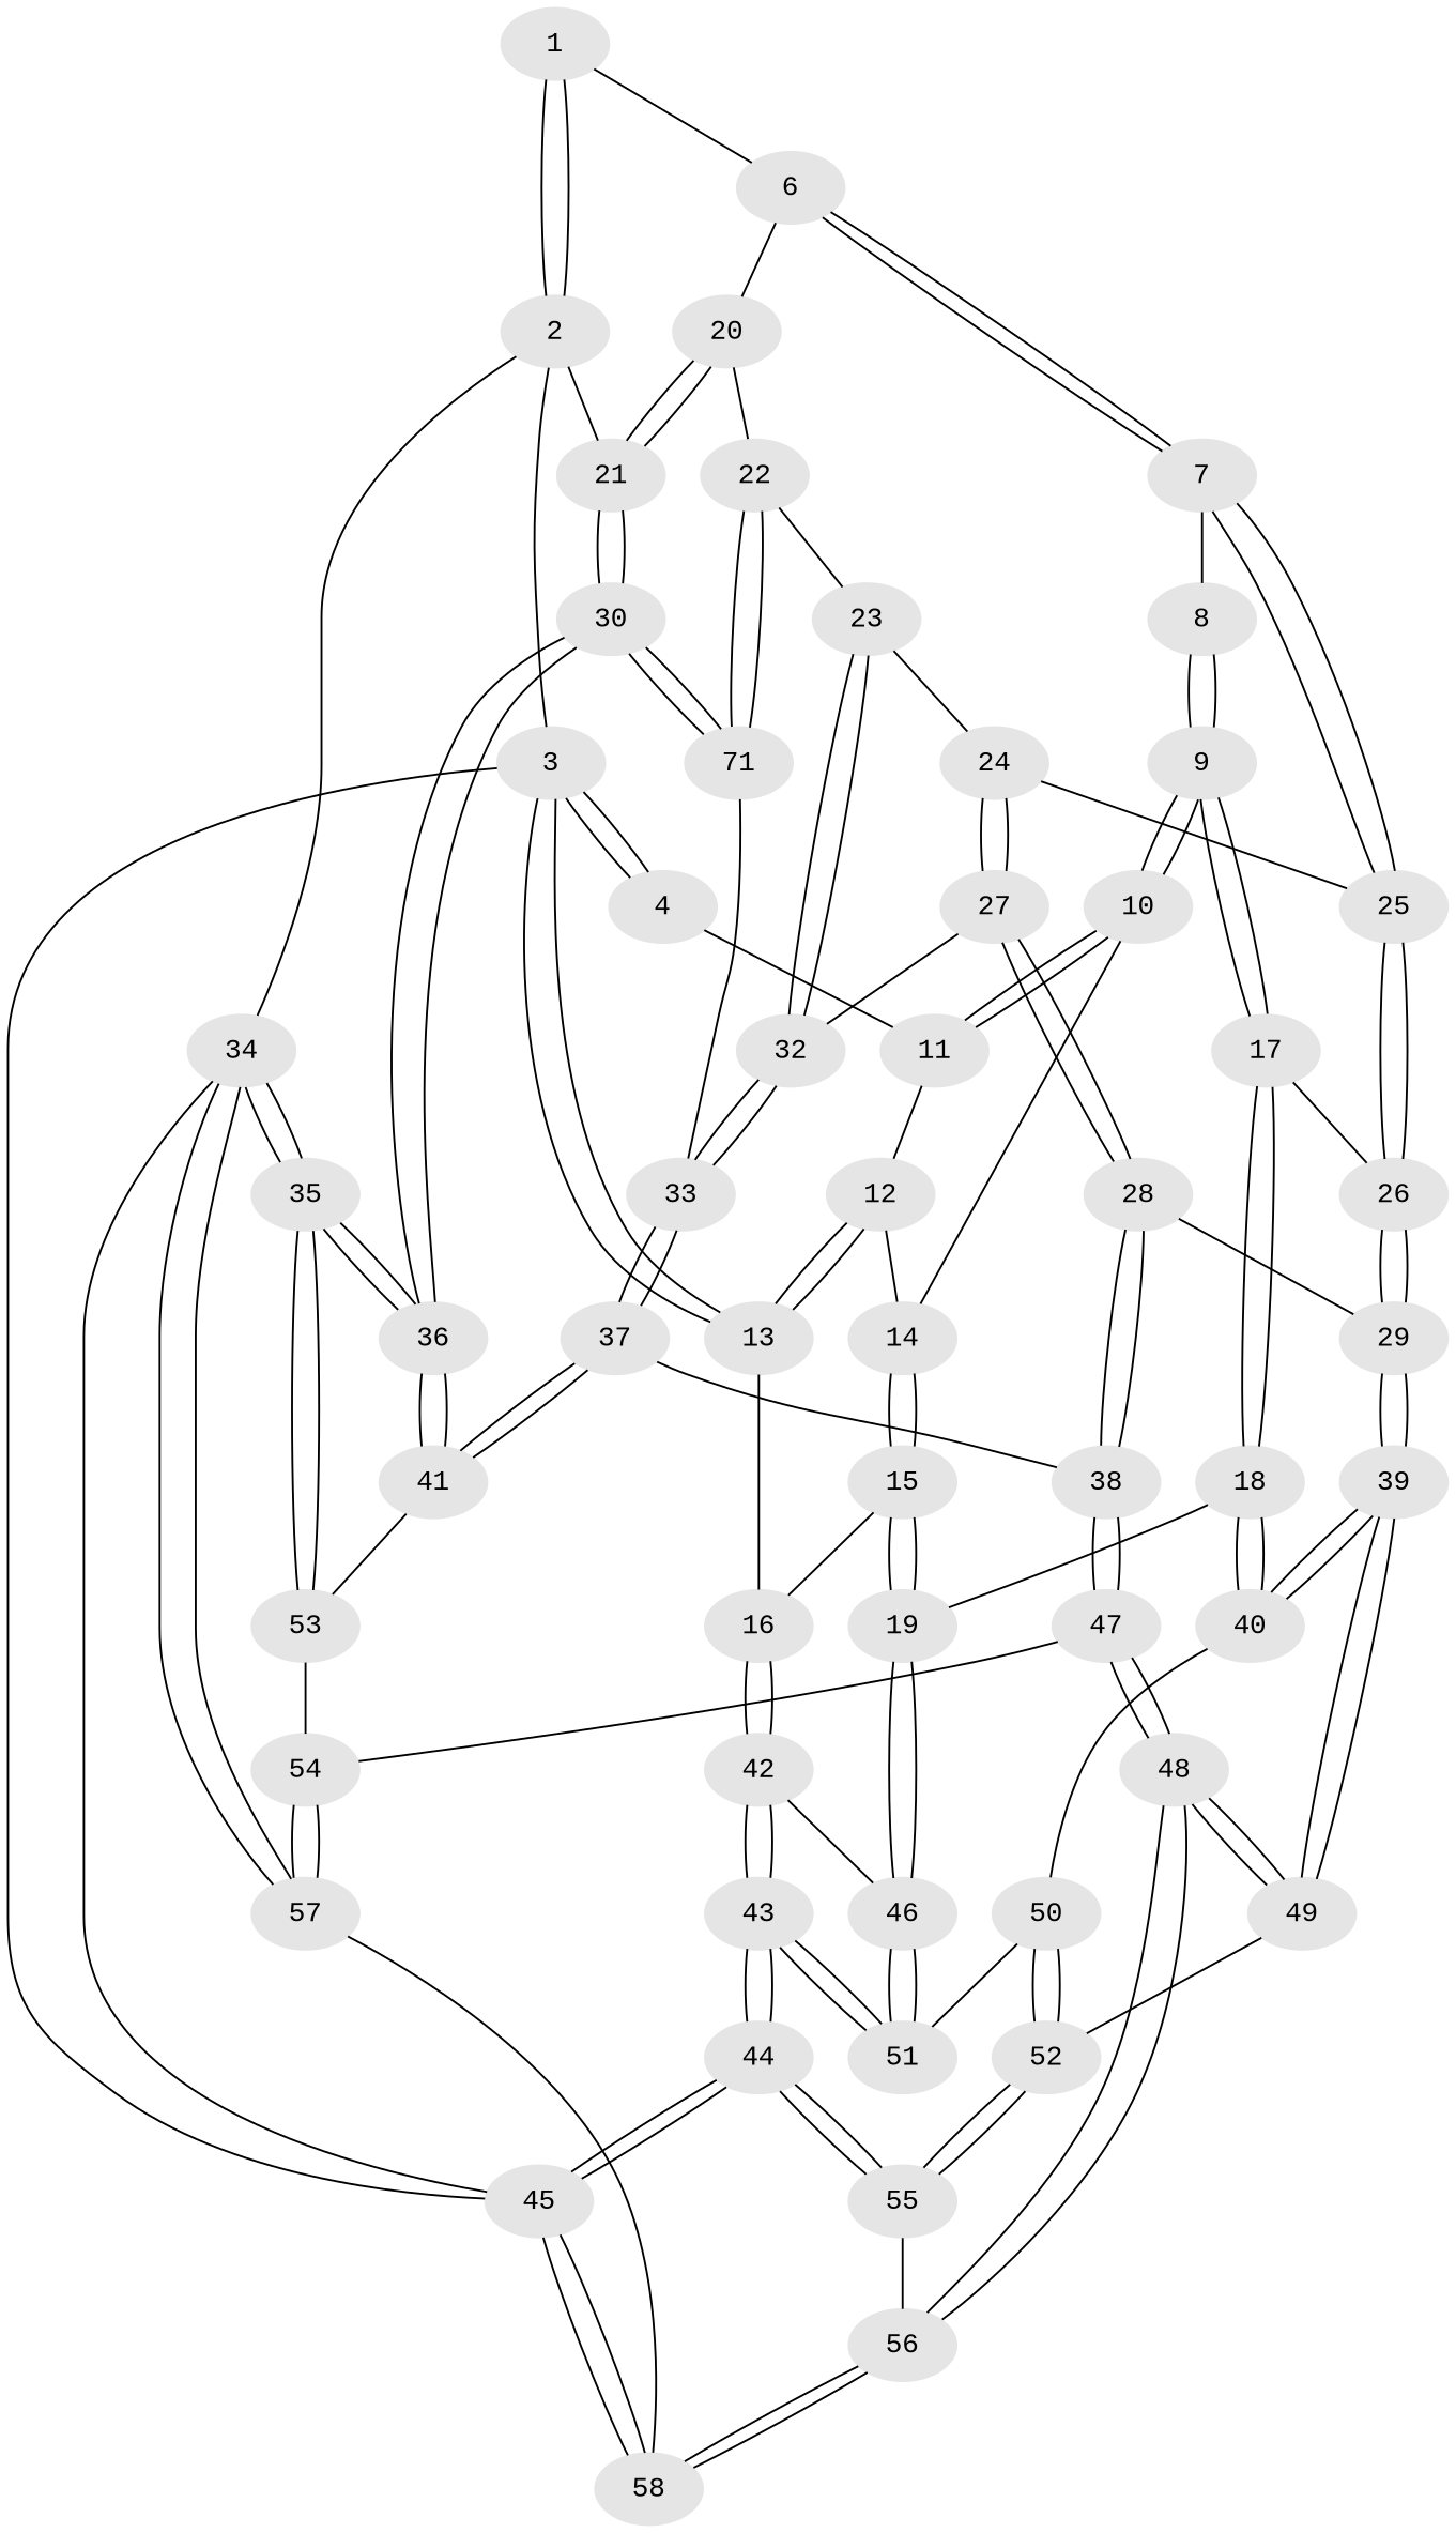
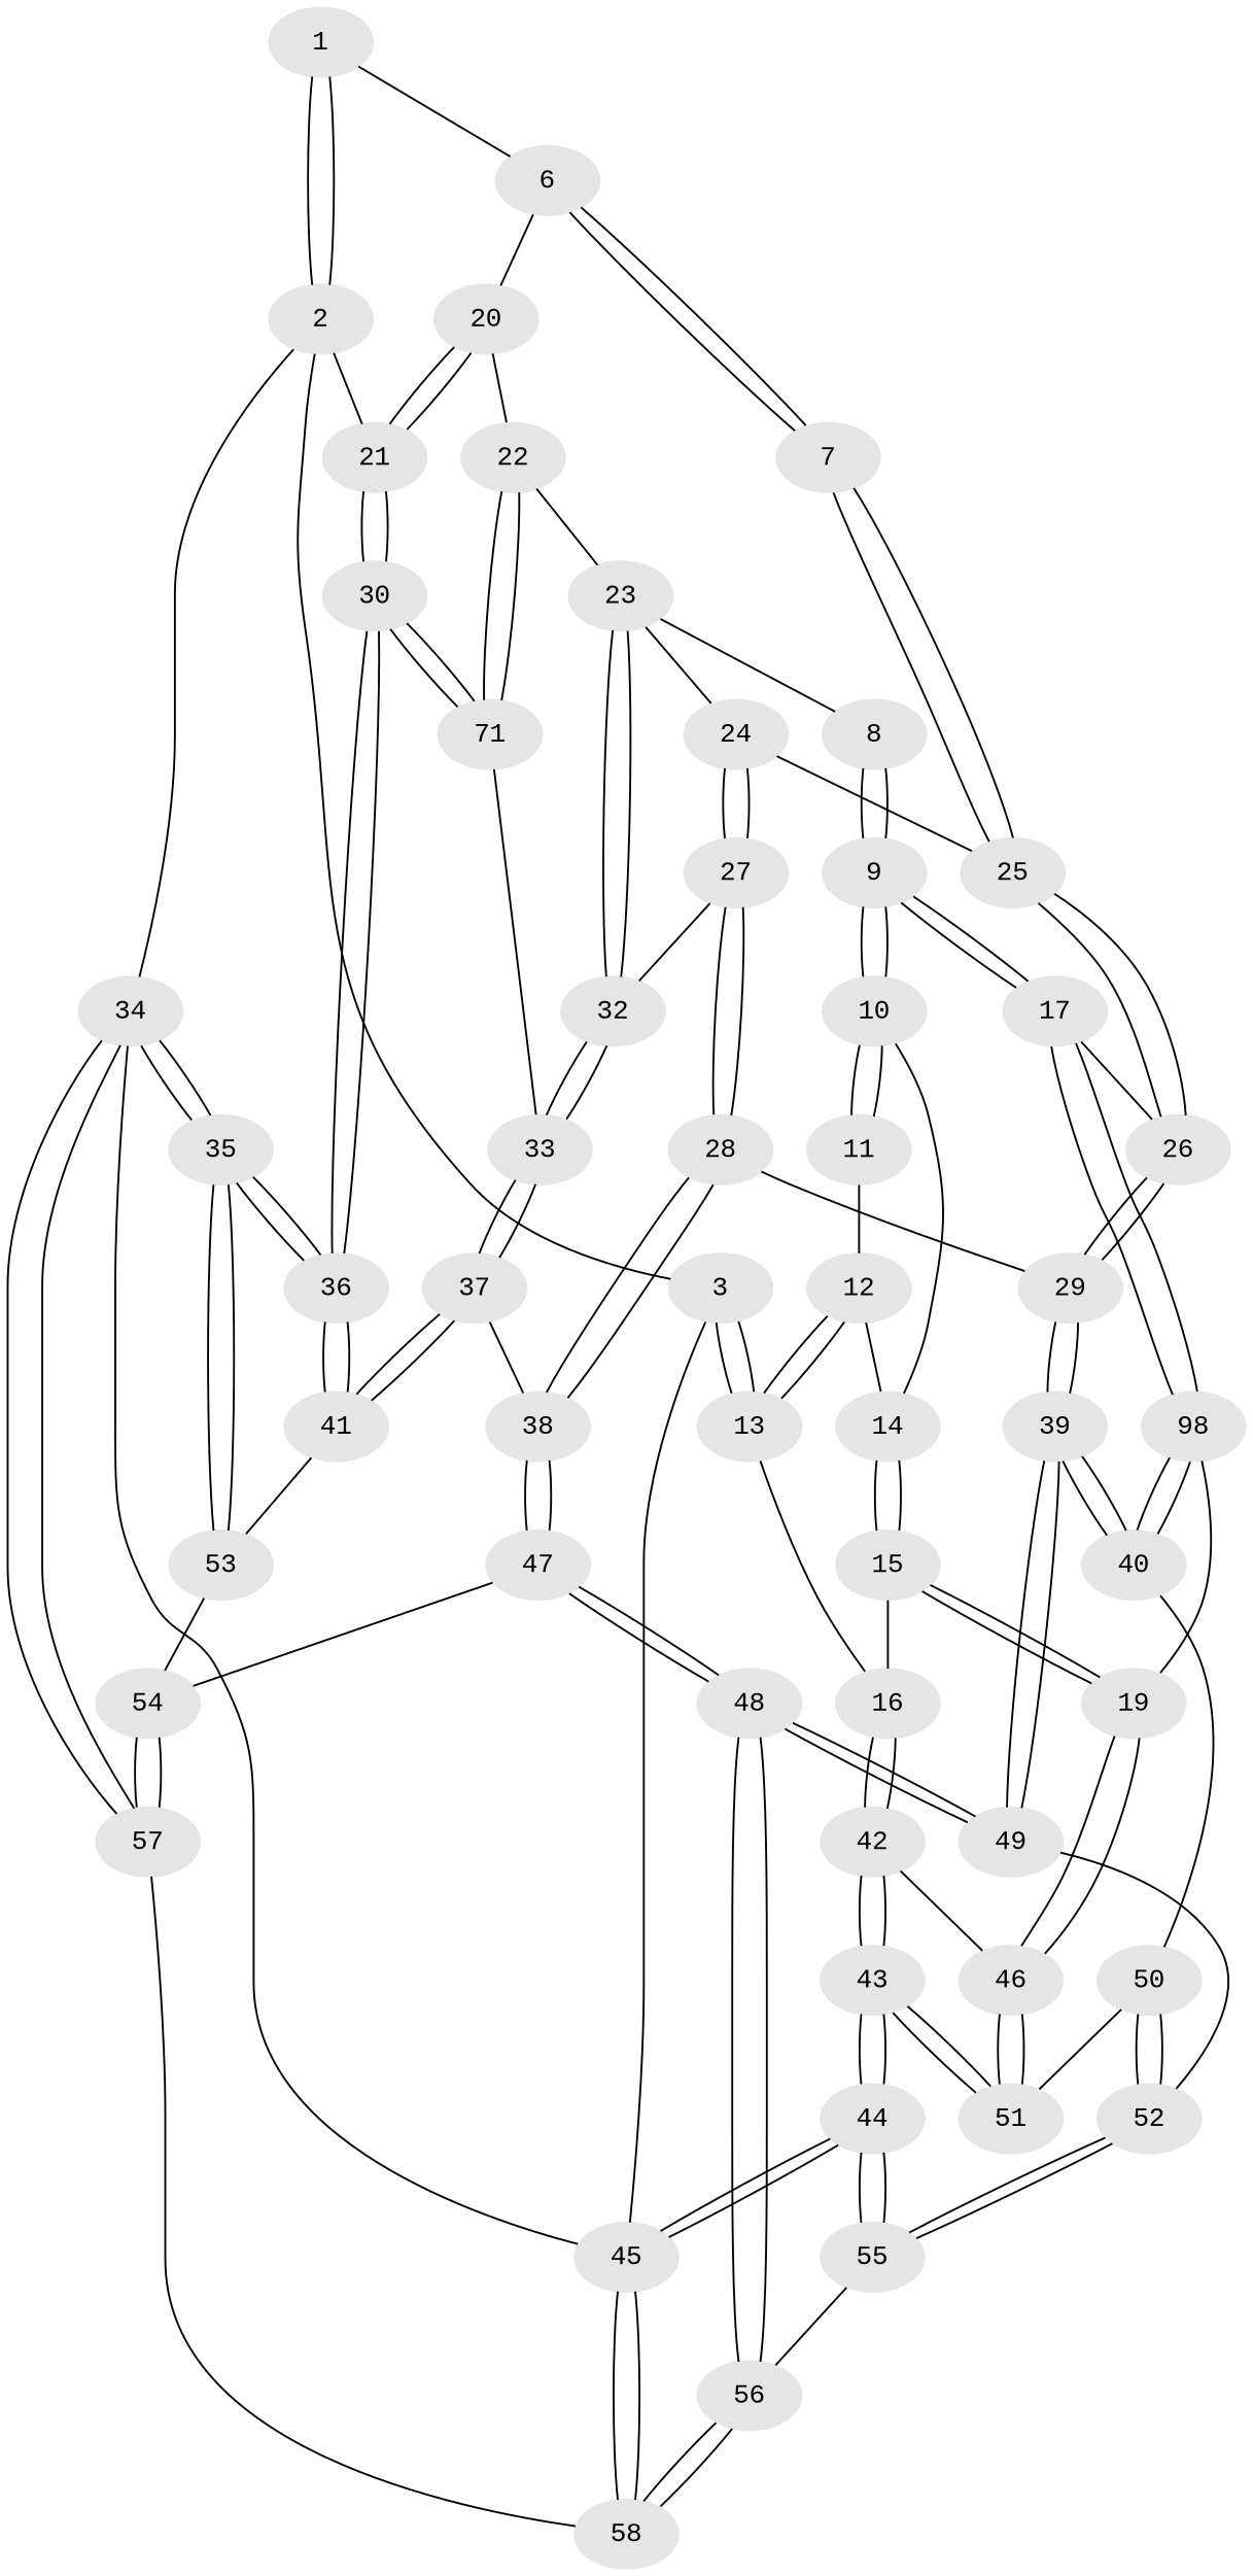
  graph {
    fontname="Liberation Mono"
    node [color=gray90 fontname="Liberation Mono" style=filled]
    edge [fontname="Liberation Mono"]
    1
    2
    6
    3
    21
    34
    7
    20
-   4
    13
    45
    30
    35
    57
    11
    16
    58
    12
    8
    9
    25
    22
    26
    10
    17
    14
-   18
+   18 [label=98]
    15
    42
    19
    46
    43
    40
    29
    50
    51
    23
    n38 [label=71]
    36
    24
    32
    33
    27
    28
    39
    38
    47
    49
    41
    37
    53
    54
    48
    52
    44
    55
    56
    1 -- 2
    1 -- 2
    1 -- 6
    2 -- 3
    2 -- 21
    2 -- 34
    6 -- 7
    6 -- 7
    6 -- 20
-   3 -- 4
-   3 -- 4
    3 -- 13
    3 -- 13
    3 -- 45
    21 -- 30
    21 -- 30
    34 -- 45
    34 -- 35
    34 -- 35
    34 -- 57
    34 -- 57
-   7 -- 8
+   23 -- 8
    7 -- 25
    7 -- 25
    20 -- 21
    20 -- 21
    20 -- 22
-   4 -- 11
    13 -- 16
    45 -- 58
    45 -- 58
    30 -- n38
    30 -- n38
    30 -- 36
    30 -- 36
    35 -- 36
    35 -- 36
    35 -- 53
    35 -- 53
    57 -- 58
    11 -- 12
    16 -- 42
    16 -- 42
    12 -- 13
    12 -- 13
    12 -- 14
    8 -- 9
    8 -- 9
    9 -- 10
    9 -- 10
    9 -- 17
    9 -- 17
    25 -- 26
    25 -- 26
    22 -- 23
    22 -- n38
    22 -- n38
    26 -- 29
    26 -- 29
    10 -- 11
    10 -- 11
    10 -- 14
    17 -- 26
    17 -- 18
    17 -- 18
    14 -- 15
    14 -- 15
    18 -- 19
    18 -- 40
    18 -- 40
    15 -- 16
    15 -- 19
    15 -- 19
    42 -- 46
    42 -- 43
    42 -- 43
    19 -- 46
    19 -- 46
    46 -- 51
    46 -- 51
    43 -- 51
    43 -- 51
    43 -- 44
    43 -- 44
    40 -- 50
    29 -- 39
    29 -- 39
    50 -- 51
    50 -- 52
    50 -- 52
    23 -- 24
    23 -- 32
    23 -- 32
    n38 -- 33
    36 -- 41
    36 -- 41
    24 -- 25
    24 -- 27
    24 -- 27
    32 -- 33
    32 -- 33
    33 -- 37
    33 -- 37
    27 -- 32
    27 -- 28
    27 -- 28
    28 -- 29
    28 -- 38
    28 -- 38
    39 -- 40
    39 -- 40
    39 -- 49
    39 -- 49
    38 -- 47
    38 -- 47
    47 -- 54
    47 -- 48
    47 -- 48
    49 -- 52
    41 -- 53
    37 -- 38
    37 -- 41
    37 -- 41
    53 -- 54
    54 -- 57
    54 -- 57
    48 -- 49
    48 -- 49
    48 -- 56
    48 -- 56
    52 -- 55
    52 -- 55
    44 -- 45
    44 -- 45
    44 -- 55
    44 -- 55
    55 -- 56
    56 -- 58
    56 -- 58
  }
